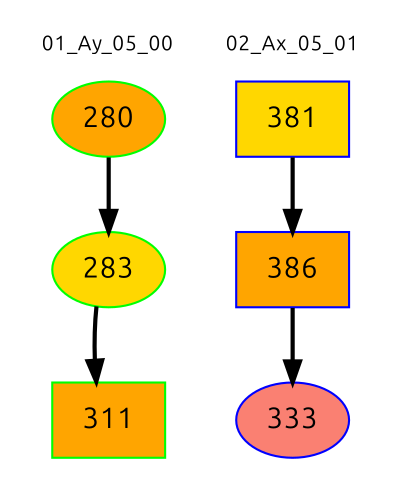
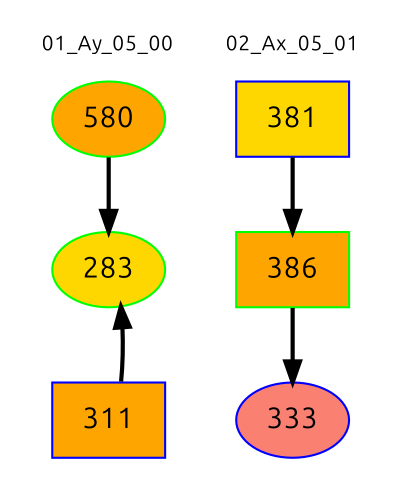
  digraph {
    fontname=Ubuntu
    node [color=blue fillcolor=orange fontname=Ubuntu shape=ellipse style=filled]
    edge [color=black fontname=Ubuntu style=bold]
-   n1 [color=green label=280]
+   n1 [color=green label=580]
    n2 [color=green fillcolor=gold label=283]
-   n3 [color=green label=311 shape=box]
+   n3 [label=311 shape=box]
    n4 [fillcolor=gold label=381 shape=box]
-   n5 [label=386 shape=box]
+   n5 [color=green label=386 shape=box]
    n6 [fillcolor=salmon label=333]
    subgraph cluster_1 {
      color=white
      fontsize=10
      label="01_Ay_05_00"
      n1
      n2
      n3
    }
    subgraph cluster_2 {
      color=white
      fontsize=10
      label="02_Ax_05_01"
      n4
      n5
      n6
    }
    n1 -> n2
-   n2 -> n3
+   n3 -> n2
    n4 -> n5
    n5 -> n6
  }
